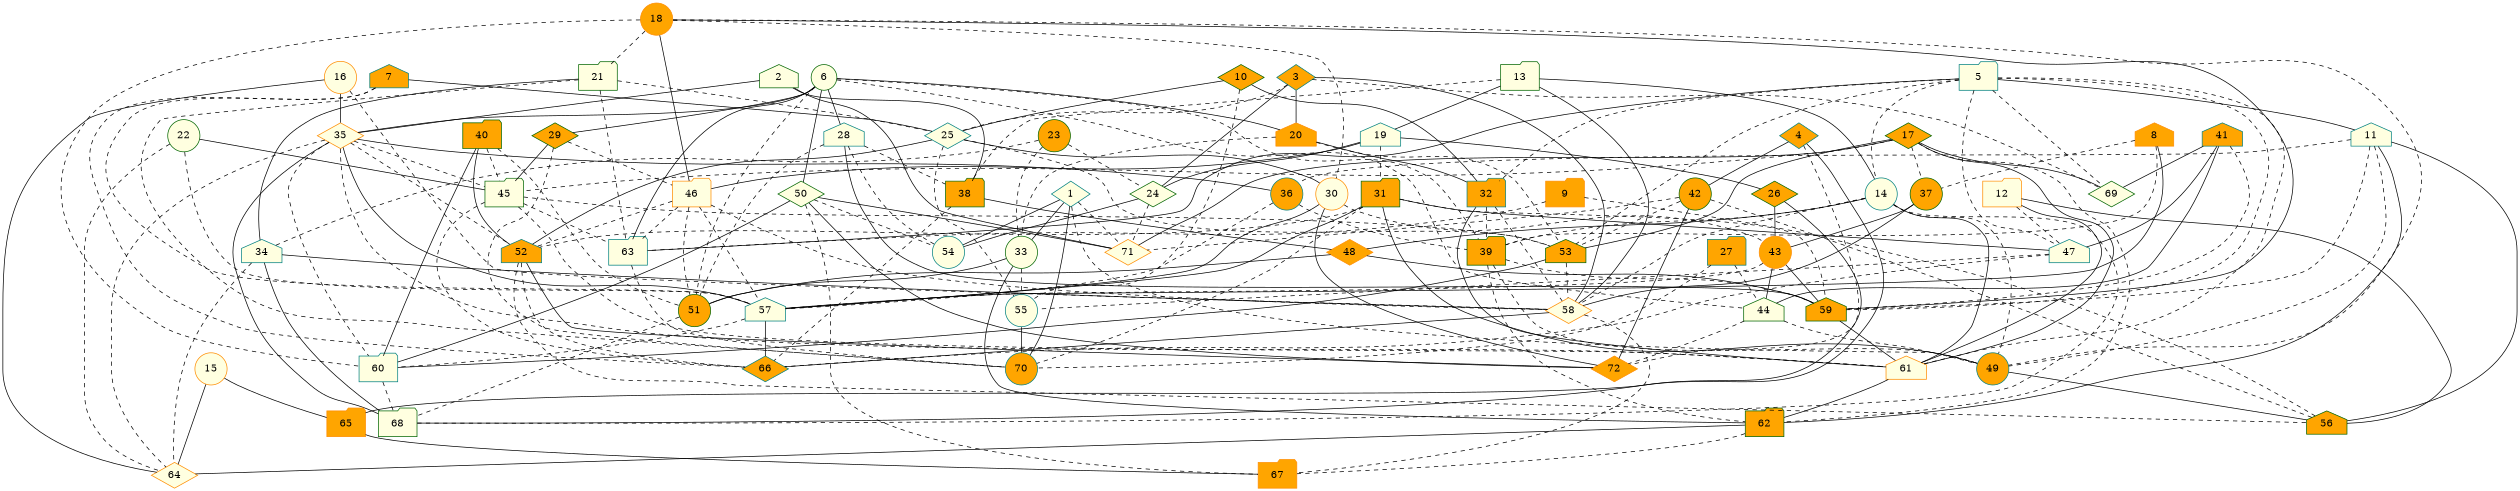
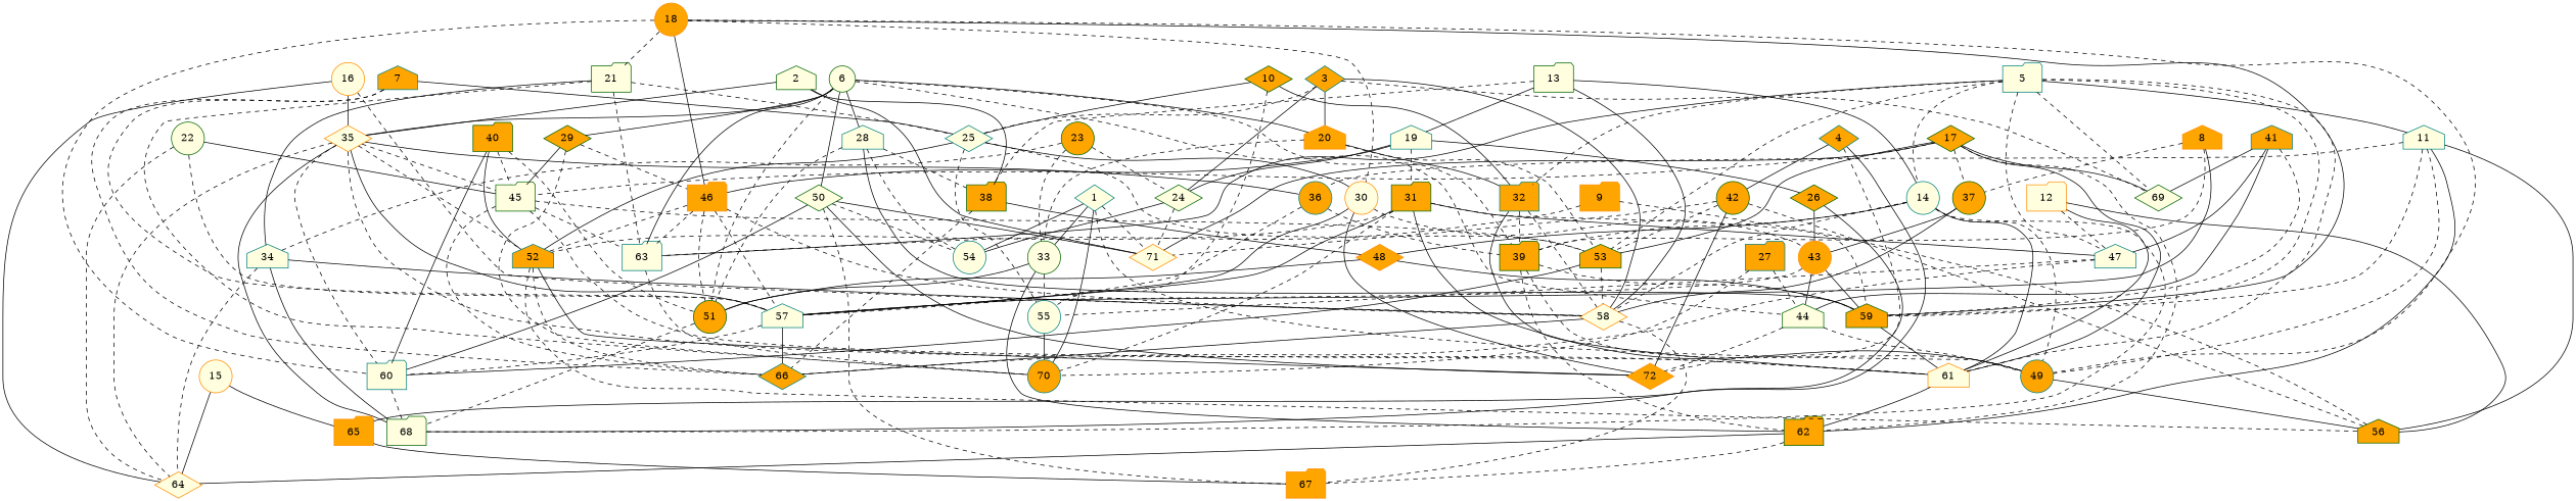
  graph {
    node [color=darkgreen fillcolor=lightyellow shape=folder style=filled]
    edge [style=dashed weight=1.0]
    1 [color=teal shape=diamond]
    33 [shape=circle]
    49 [color=teal fillcolor=orange shape=circle]
    54 [color=teal shape=circle]
    70 [color=teal fillcolor=orange shape=circle]
    71 [color=darkorange shape=diamond]
    51 [fillcolor=orange shape=circle]
    55 [color=teal shape=circle]
    62 [fillcolor=orange]
    56 [fillcolor=orange shape=house]
    2 [shape=house]
    35 [color=darkorange shape=diamond]
    38 [fillcolor=orange]
    61 [color=darkorange shape=house]
    57 [color=teal shape=house]
    36 [color=teal fillcolor=orange shape=circle]
    68
    64 [color=darkorange shape=diamond]
    45
    60 [color=teal]
    52 [color=teal fillcolor=orange shape=house]
    66 [color=teal fillcolor=orange shape=diamond]
    48 [color=darkorange fillcolor=orange shape=diamond]
    3 [color=teal fillcolor=orange shape=diamond]
    20 [color=darkorange fillcolor=orange shape=house]
    24 [shape=diamond]
    25 [color=teal shape=diamond]
    58 [color=darkorange shape=diamond]
    69 [shape=diamond]
    53 [fillcolor=orange shape=house]
    32 [color=teal fillcolor=orange]
    30 [color=darkorange shape=circle]
    67 [color=darkorange fillcolor=orange]
    4 [color=teal fillcolor=orange shape=diamond]
    42 [fillcolor=orange shape=circle]
    65 [color=darkorange fillcolor=orange]
    72 [color=darkorange fillcolor=orange shape=diamond]
    5 [color=teal]
    11 [color=teal shape=house]
    14 [color=teal shape=circle]
    47 [color=teal shape=house]
    59 [fillcolor=orange shape=house]
    63 [color=teal]
    39 [fillcolor=orange]
    6 [shape=circle]
    28 [color=teal shape=house]
    29 [fillcolor=orange shape=diamond]
    44 [shape=house]
    50 [shape=diamond]
-   46 [color=darkorange]
+   46 [color=darkorange fillcolor=orange]
    7 [color=teal fillcolor=orange shape=house]
    8 [color=darkorange fillcolor=orange shape=house]
    37 [fillcolor=orange shape=circle]
    43 [color=darkorange fillcolor=orange shape=circle]
    9 [color=darkorange fillcolor=orange]
    10 [fillcolor=orange shape=diamond]
    12 [color=darkorange]
    13
    19 [color=teal shape=house]
    26 [fillcolor=orange shape=diamond]
    31 [fillcolor=orange]
    15 [color=darkorange shape=circle]
    16 [color=darkorange shape=circle]
    17 [fillcolor=orange shape=diamond]
    18 [color=darkorange fillcolor=orange shape=circle]
    21
    34 [color=teal shape=house]
    22 [shape=circle]
    23 [fillcolor=orange shape=circle]
    27 [color=teal fillcolor=orange]
    40 [fillcolor=orange]
    41 [color=teal fillcolor=orange shape=house]
    1 -- 33 [style=solid]
    1 -- 49
    1 -- 54 [style=solid]
    1 -- 70 [style=solid]
    1 -- 71
    33 -- 51 [style=solid]
    33 -- 55
    33 -- 62 [style=solid]
    49 -- 56 [style=solid]
    51 -- 68
    55 -- 70 [style=solid]
    62 -- 64 [style=solid weight=2.0]
    62 -- 67
    2 -- 71 [style=solid]
    2 -- 35 [style=solid]
    2 -- 38 [style=solid]
    35 -- 61
    35 -- 57 [style=solid]
    35 -- 36 [style=solid]
    35 -- 68 [style=solid]
    35 -- 64
    35 -- 45
    35 -- 60
    35 -- 52
    38 -- 66
    38 -- 48 [style=solid]
    61 -- 62 [style=solid weight=2.0]
    57 -- 60
    57 -- 66 [style=solid]
    36 -- 57
    36 -- 39
    45 -- 61
    45 -- 66
    45 -- 53
    45 -- 63
    60 -- 68 [weight=2.0]
    52 -- 56
    52 -- 66
    52 -- 72 [style=solid]
    48 -- 51 [style=solid]
    48 -- 59 [style=solid]
    3 -- 20 [style=solid]
    3 -- 24 [style=solid weight=2.0]
    3 -- 25
    3 -- 58 [style=solid]
    3 -- 69
    20 -- 33
    20 -- 53
    20 -- 32 [style=solid weight=2.0]
    24 -- 54 [style=solid]
    24 -- 71
    25 -- 55
    25 -- 52 [style=solid]
    25 -- 53
    25 -- 30 [style=solid]
    58 -- 66 [style=solid]
    58 -- 67
    53 -- 60 [style=solid]
    53 -- 58
    32 -- 61 [style=solid]
    32 -- 58
    32 -- 39
    30 -- 57 [style=solid]
    30 -- 72 [style=solid]
    30 -- 43
    4 -- 42 [style=solid]
    4 -- 65 [style=solid]
    4 -- 72
    42 -- 71 [weight=2.0]
    42 -- 56
    42 -- 53
    42 -- 72 [style=solid]
    65 -- 67 [style=solid]
    5 -- 61
    5 -- 69
    5 -- 53
    5 -- 32
    5 -- 11 [style=solid]
    5 -- 14
    5 -- 47
    5 -- 59
    5 -- 63 [style=solid]
    11 -- 49
    11 -- 62 [style=solid]
    11 -- 56 [style=solid]
    11 -- 36
    11 -- 59 [weight=2.0]
    14 -- 49
    14 -- 61 [style=solid]
    14 -- 68
    14 -- 48 [style=solid]
    14 -- 58
    14 -- 39
    47 -- 55
    47 -- 66
    59 -- 61 [style=solid]
    63 -- 70
    39 -- 49
    39 -- 62
    39 -- 59
    6 -- 51
    6 -- 35 [style=solid]
    6 -- 20 [style=solid]
    6 -- 63 [style=solid]
    6 -- 39
    6 -- 28 [style=solid]
    6 -- 29 [style=solid]
    6 -- 44
    6 -- 50 [style=solid]
    28 -- 54
    28 -- 51
    28 -- 38
    28 -- 59 [style=solid]
    29 -- 70
    29 -- 45 [style=solid]
    29 -- 46
    44 -- 49
    44 -- 72
    50 -- 54
    50 -- 71 [style=solid]
    50 -- 60 [style=solid]
    50 -- 67
    50 -- 72 [style=solid]
    46 -- 51
    46 -- 57
    46 -- 52
    46 -- 58
    46 -- 63
    7 -- 57
    7 -- 66
    7 -- 25 [style=solid]
    8 -- 57 [style=solid]
    8 -- 39
    8 -- 37
    37 -- 58 [style=solid]
    37 -- 43 [style=solid]
    43 -- 57
    43 -- 59 [style=solid]
    43 -- 44 [style=solid]
    9 -- 56
    9 -- 63
    10 -- 55
    10 -- 25 [style=solid]
    10 -- 32 [style=solid]
    12 -- 56 [style=solid]
    12 -- 61 [style=solid]
    12 -- 47
    13 -- 38
    13 -- 58 [style=solid]
    13 -- 14 [style=solid]
    13 -- 19 [style=solid]
    19 -- 24 [style=solid]
    19 -- 46 [style=solid]
    19 -- 26 [style=solid]
    19 -- 31
    26 -- 68 [style=solid]
    26 -- 43 [style=solid]
    31 -- 49 [style=solid]
    31 -- 70
    31 -- 57 [style=solid]
    31 -- 52
    31 -- 47 [style=solid]
    31 -- 59
    15 -- 64 [style=solid]
    15 -- 65 [style=solid]
    16 -- 35 [style=solid]
    16 -- 64 [style=solid]
    16 -- 58 [weight=2.0]
    17 -- 71 [style=solid]
    17 -- 62
    17 -- 61 [style=solid]
    17 -- 45
    17 -- 69 [style=solid]
    17 -- 53 [style=solid]
    17 -- 37
    18 -- 49
    18 -- 60
    18 -- 30
    18 -- 59 [style=solid]
    18 -- 46 [style=solid weight=2.0]
    18 -- 21
    21 -- 70
    21 -- 25
    21 -- 63
    21 -- 34 [style=solid]
    34 -- 68 [style=solid]
    34 -- 64
    34 -- 58 [style=solid]
    22 -- 57
    22 -- 64
    22 -- 45 [style=solid]
    23 -- 33
    23 -- 24
    23 -- 34
    27 -- 70
    27 -- 44
    40 -- 51
    40 -- 45
    40 -- 60 [style=solid]
    40 -- 52 [style=solid]
    41 -- 69 [style=solid]
    41 -- 47 [style=solid]
    41 -- 59
    41 -- 44 [style=solid]
  }
